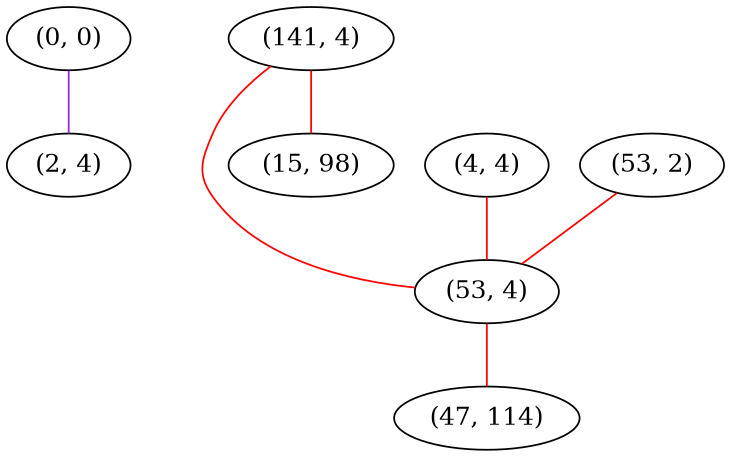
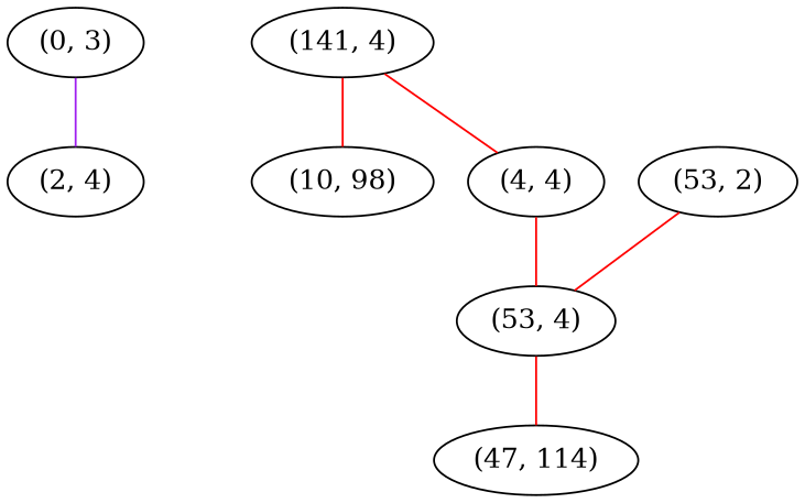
  graph {
    edge [color=red weight=1]
-   "(0, 0)"
+   "(0, 0)" [label="(0, 3)"]
    "(2, 4)"
    "(141, 4)"
    "(53, 4)"
-   "(10, 98)" [label="(15, 98)"]
+   "(10, 98)"
    "(47, 114)"
    "(4, 4)"
    "(53, 2)"
    "(0, 0)" -- "(2, 4)" [color=purple weight=4]
-   "(141, 4)" -- "(53, 4)"
+   "(141, 4)" -- "(4, 4)"
    "(141, 4)" -- "(10, 98)"
    "(53, 4)" -- "(47, 114)"
    "(4, 4)" -- "(53, 4)"
    "(53, 2)" -- "(53, 4)"
  }
